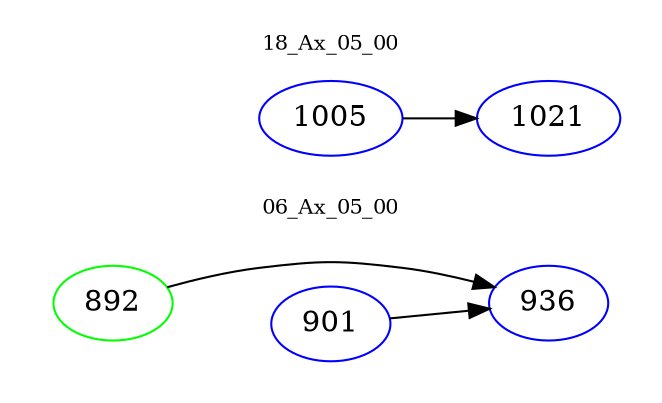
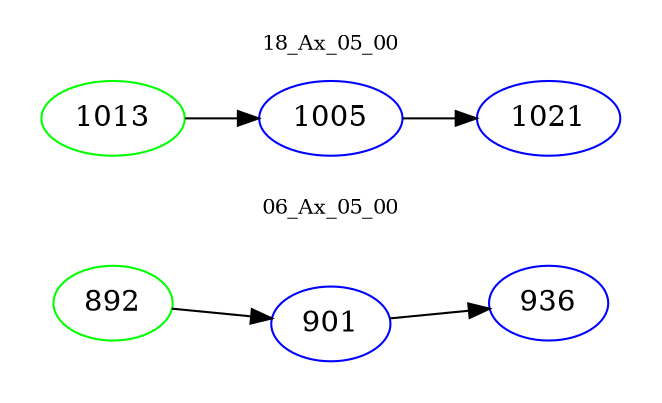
  digraph {
    rankdir=LR
    node [color=blue]
    edge [color=black]
    n1 [color=green label=892]
    n2 [label=901]
    n3 [label=936]
+   n4 [color=green label=1013]
    n5 [label=1005]
    n6 [label=1021]
    subgraph cluster_1 {
      color=white
      fontsize=10
      label="06_Ax_05_00"
      n1
      n2
      n3
    }
    subgraph cluster_2 {
      color=white
      fontsize=10
      label="18_Ax_05_00"
+     n4
      n5
      n6
    }
-   n1 -> n3
+   n1 -> n2
    n2 -> n3
+   n4 -> n5
    n5 -> n6
  }
